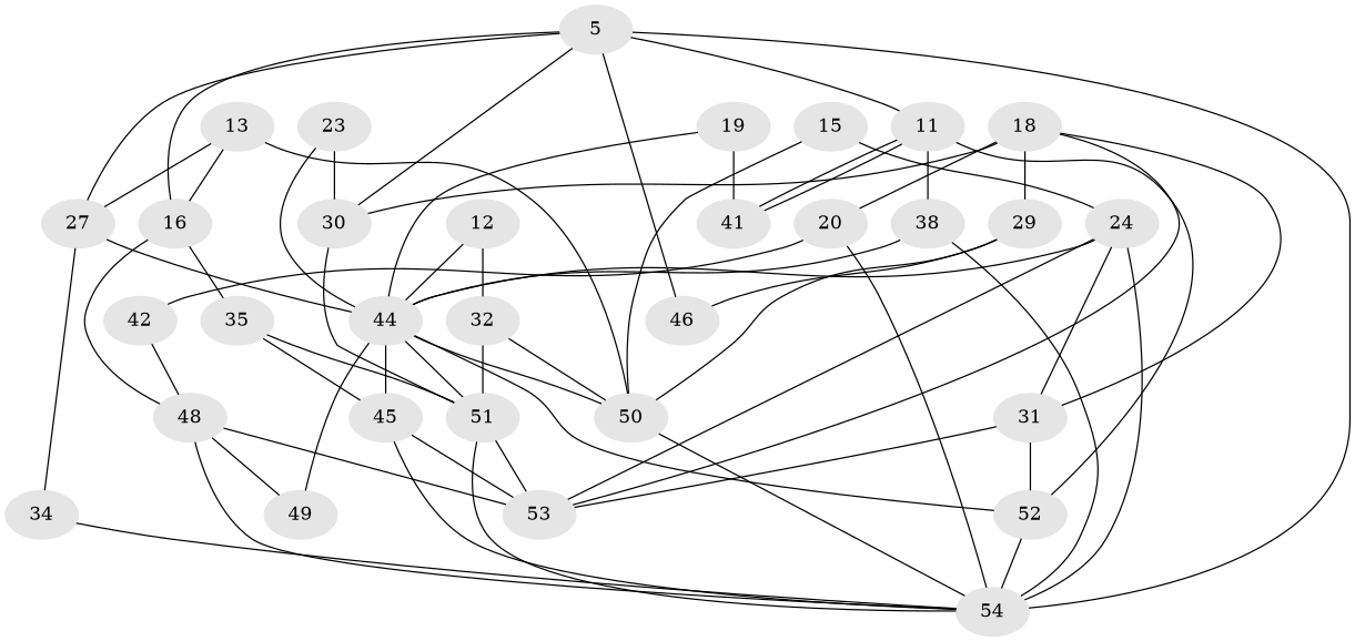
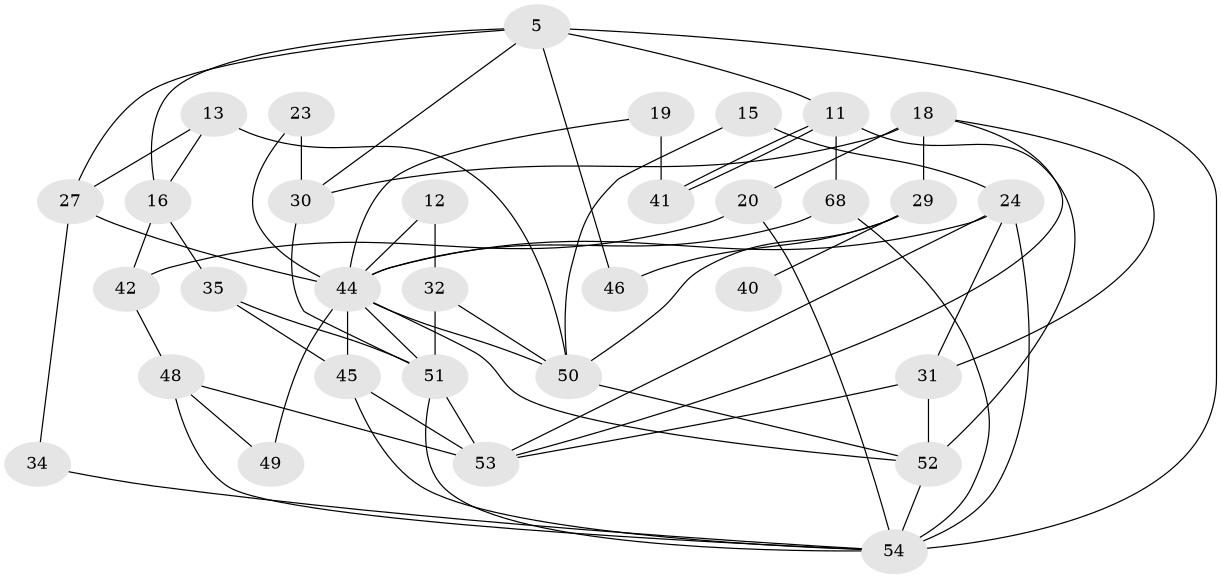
  graph {
    node [color=gray90 style=filled]
    5 [super="+1"]
    11 [super="+8"]
    16
    27
    30 [super="+10"]
    46
    54 [super="+22"]
    52 [super="+28+43"]
-   38
+   38 [label=68]
    41
    35
    48 [super="+36"]
    44 [super="+3+33"]
    34
    51 [super="+47"]
    32 [super="+25"]
    50 [super="+17"]
    12
    45 [super="+2+37"]
    49
    13
    24 [super="+21"]
    31 [super="+14"]
    53 [super="+26+39"]
    15
    18 [super="+9"]
    20
    29
    42
+   40
    19
    23
    5 -- 11 [weight=2]
    5 -- 16
    5 -- 27 [weight=2]
    5 -- 30 [weight=2]
    5 -- 46
    5 -- 54 [weight=2]
    11 -- 52 [weight=2]
    11 -- 38
    11 -- 41
    11 -- 41
    16 -- 35
-   16 -- 48 [weight=2]
+   16 -- 42 [weight=2]
    27 -- 44
    27 -- 34
    30 -- 51
    52 -- 54
    38 -- 54
    38 -- 44
    35 -- 51
    35 -- 45
    48 -- 54
    48 -- 49
    48 -- 53
    44 -- 52 [weight=3]
    44 -- 51
    44 -- 50 [weight=2]
    44 -- 45 [weight=2]
    44 -- 49
    34 -- 54
    51 -- 54
    51 -- 53 [weight=2]
    32 -- 51 [weight=2]
    32 -- 50 [weight=2]
-   50 -- 54
+   50 -- 52
    12 -- 44
    12 -- 32
    45 -- 54
    45 -- 53 [weight=2]
    13 -- 16
    13 -- 27
    13 -- 50
    24 -- 54 [weight=2]
    24 -- 44 [weight=3]
    24 -- 31
    24 -- 53
    31 -- 52
    31 -- 53
    15 -- 50 [weight=2]
    15 -- 24
    18 -- 30
    18 -- 31
    18 -- 53
    18 -- 20
    18 -- 29
    20 -- 54
    20 -- 42
    29 -- 46
    29 -- 50 [weight=2]
+   29 -- 40
    42 -- 48
    19 -- 41
    19 -- 44
    23 -- 30
    23 -- 44
  }
